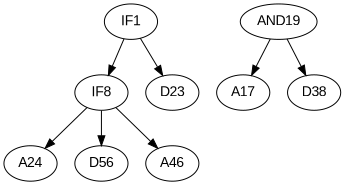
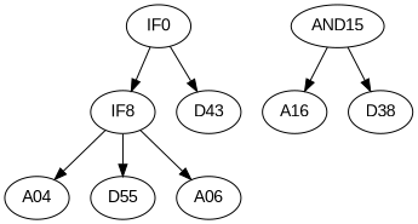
  digraph {
    fontname="Liberation Sans"
    node [fontname="Liberation Sans"]
    edge [fontname="Liberation Sans"]
    n1 [label=IF8]
-   IF0 [label=IF1]
-   D23
-   A04 [label=A24]
-   D55 [label=D56]
-   A06 [label=A46]
-   AND15 [label=AND19]
-   A17
+   IF0
+   D23 [label=D43]
+   A04
+   D55
+   A06
+   AND15
+   A17 [label=A16]
    n9 [label=D38]
    n1 -> A04
    n1 -> D55
    n1 -> A06
    IF0 -> n1
    IF0 -> D23
    AND15 -> A17
    AND15 -> n9
  }
